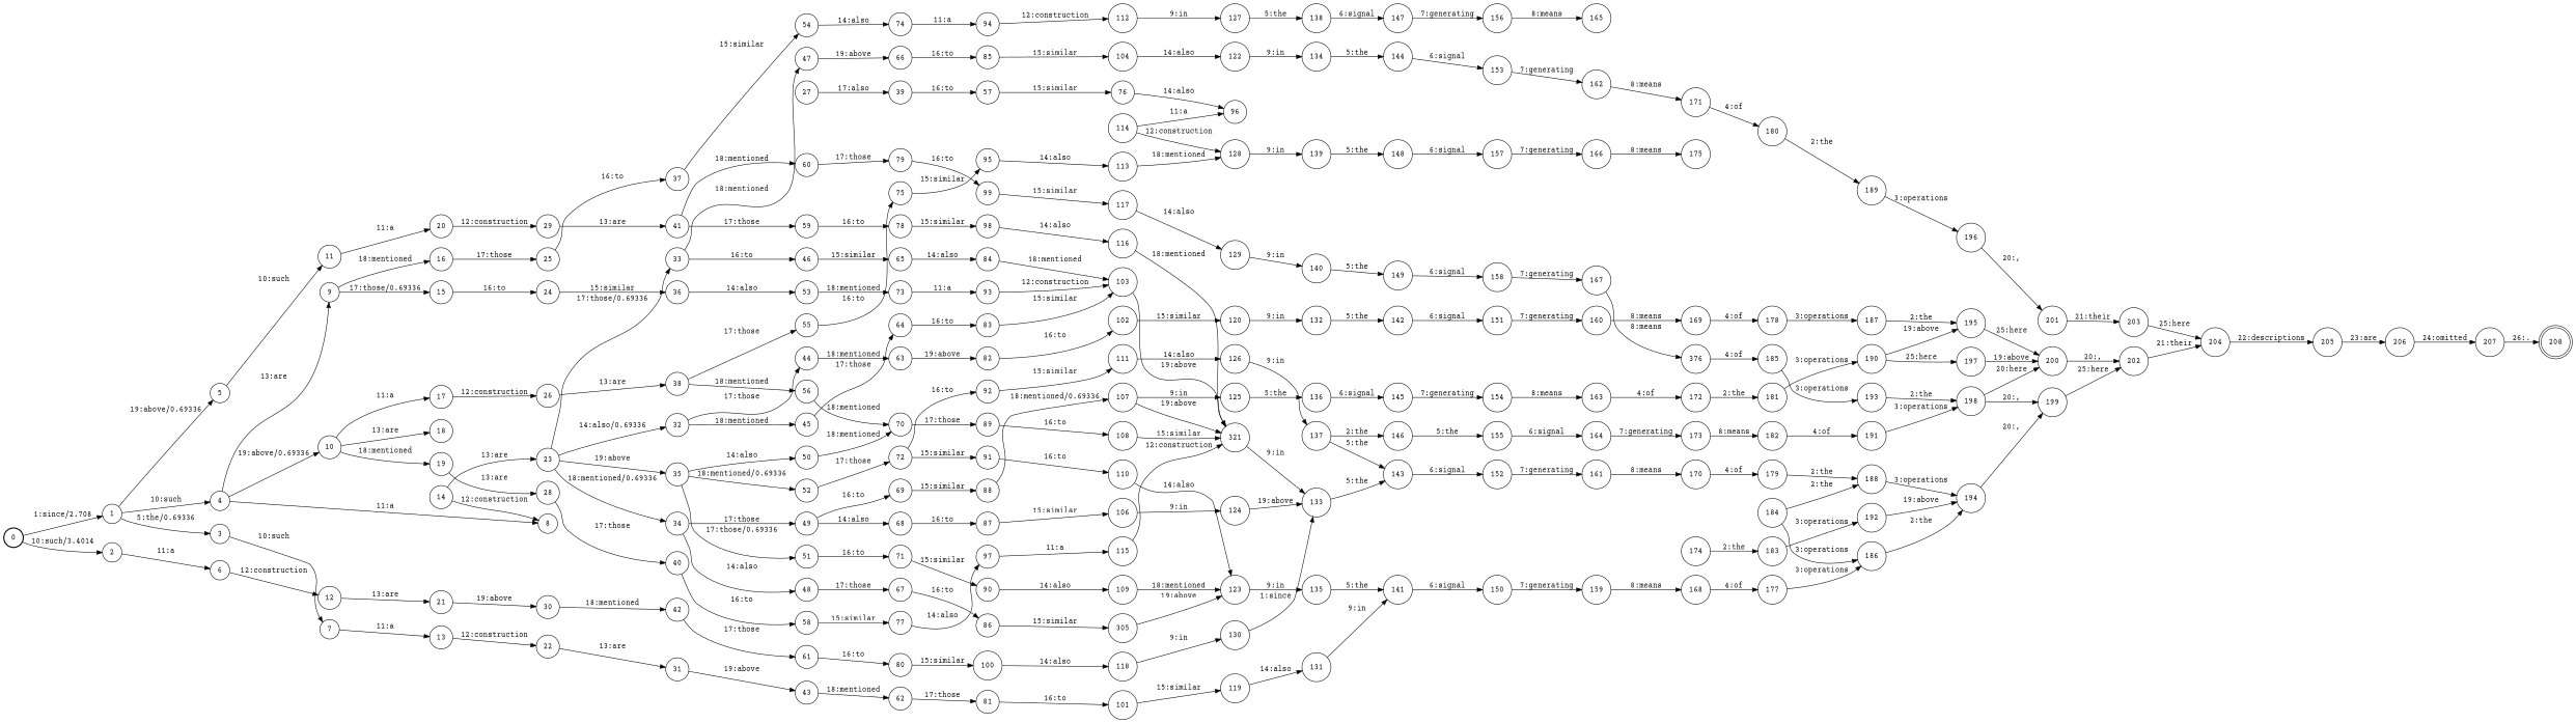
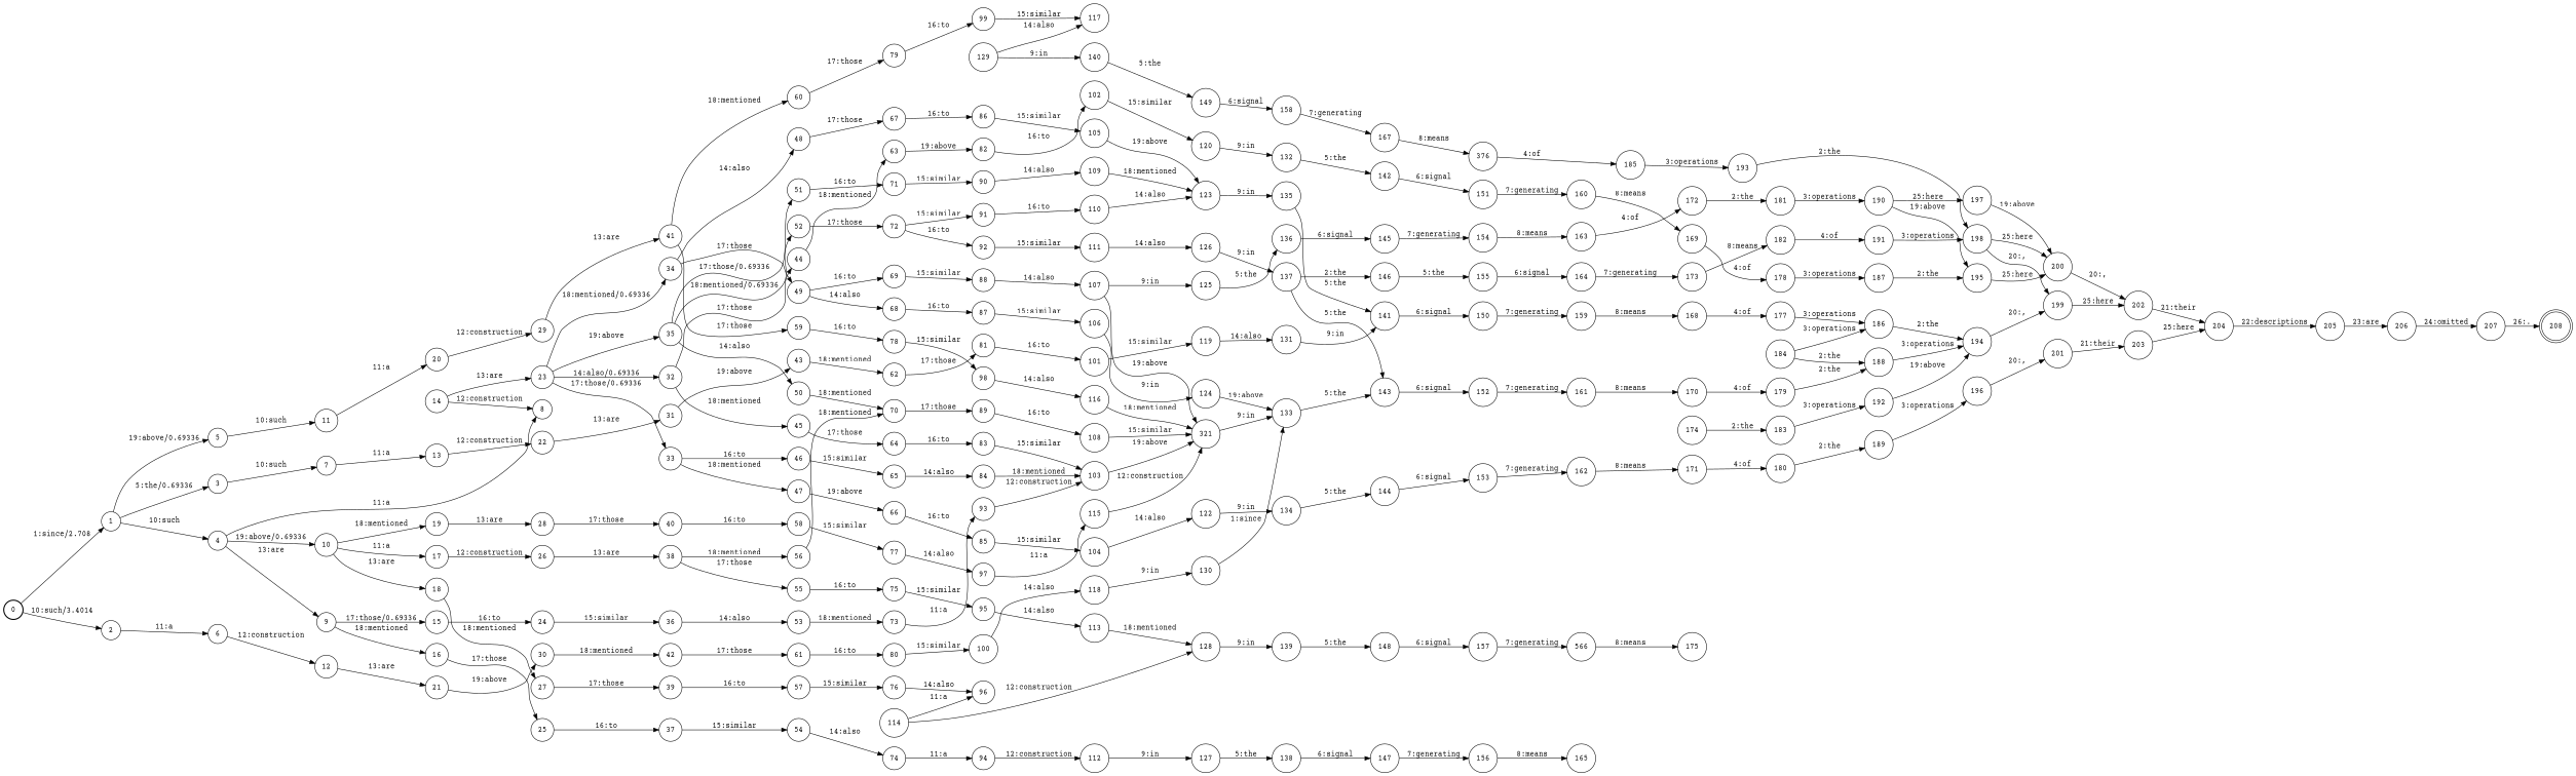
  digraph {
    fontname="Courier Prime"
    nodesep=0.25
    rankdir=LR
    ranksep=0.4
    node [fontname="Courier Prime" fontsize=14 shape=circle style=solid]
    edge [fontname="Courier Prime" fontsize=14]
    n1 [label=0 style=bold]
    n2 [label=1]
    n3 [label=2]
    n4 [label=3]
    n5 [label=4]
    n6 [label=5]
    n7 [label=6]
    n8 [label=7]
    n9 [label=8]
    n10 [label=9]
    n11 [label=10]
    n12 [label=11]
    n13 [label=12]
    n14 [label=13]
    n15 [label=15]
    n16 [label=16]
    n17 [label=17]
    n18 [label=18]
    n19 [label=19]
    n20 [label=20]
    n21 [label=21]
    n22 [label=22]
    n23 [label=14]
    n24 [label=23]
    n25 [label=24]
    n26 [label=25]
    n27 [label=26]
    n28 [label=27]
    n29 [label=28]
    n30 [label=29]
    n31 [label=30]
    n32 [label=31]
    n33 [label=32]
    n34 [label=33]
    n35 [label=34]
    n36 [label=35]
    n37 [label=36]
    n38 [label=37]
    n39 [label=38]
    n40 [label=39]
    n41 [label=40]
    n42 [label=41]
    n43 [label=42]
    n44 [label=43]
    n45 [label=44]
    n46 [label=45]
    n47 [label=46]
    n48 [label=47]
    n49 [label=48]
    n50 [label=49]
    n51 [label=50]
    n52 [label=51]
    n53 [label=52]
    n54 [label=53]
    n55 [label=54]
    n56 [label=55]
    n57 [label=56]
    n58 [label=57]
    n59 [label=58]
    n60 [label=59]
    n61 [label=60]
    n62 [label=61]
    n63 [label=62]
    n64 [label=63]
    n65 [label=64]
    n66 [label=65]
    n67 [label=66]
    n68 [label=67]
    n69 [label=68]
    n70 [label=69]
    n71 [label=70]
    n72 [label=71]
    n73 [label=72]
    n74 [label=73]
    n75 [label=74]
    n76 [label=75]
    n77 [label=76]
    n78 [label=77]
    n79 [label=78]
    n80 [label=79]
    n81 [label=80]
    n82 [label=81]
    n83 [label=82]
    n84 [label=83]
    n85 [label=84]
    n86 [label=85]
    n87 [label=86]
    n88 [label=87]
    n89 [label=88]
    n90 [label=89]
    n91 [label=90]
    n92 [label=91]
    n93 [label=92]
    n94 [label=93]
    n95 [label=94]
    n96 [label=95]
    n97 [label=96]
    n98 [label=97]
    n99 [label=98]
    n100 [label=99]
    n101 [label=100]
    n102 [label=101]
    n103 [label=102]
    n104 [label=103]
    n105 [label=104]
-   n106 [label=305]
+   n106 [label=105]
    n107 [label=106]
    n108 [label=107]
    n109 [label=108]
    n110 [label=109]
    n111 [label=110]
    n112 [label=111]
    n113 [label=112]
    n114 [label=113]
    n115 [label=115]
    n116 [label=116]
    n117 [label=117]
    n118 [label=118]
    n119 [label=119]
    n120 [label=120]
    n121 [label=321]
    n122 [label=122]
    n123 [label=123]
    n124 [label=124]
    n125 [label=125]
    n126 [label=126]
    n127 [label=127]
    n128 [label=128]
    n129 [label=114]
    n130 [label=129]
    n131 [label=130]
    n132 [label=131]
    n133 [label=132]
    n134 [label=133]
    n135 [label=134]
    n136 [label=135]
    n137 [label=136]
    n138 [label=137]
    n139 [label=138]
    n140 [label=139]
    n141 [label=140]
    n142 [label=141]
    n143 [label=142]
    n144 [label=143]
    n145 [label=144]
    n146 [label=145]
    n147 [label=146]
    n148 [label=147]
    n149 [label=148]
    n150 [label=149]
    n151 [label=150]
    n152 [label=151]
    n153 [label=152]
    n154 [label=153]
    n155 [label=154]
    n156 [label=155]
    n157 [label=156]
    n158 [label=157]
    n159 [label=158]
    n160 [label=159]
    n161 [label=160]
    n162 [label=161]
    n163 [label=162]
    n164 [label=163]
    n165 [label=164]
    n166 [label=165]
-   n167 [label=166]
+   n167 [label=566]
    n168 [label=167]
    n169 [label=168]
    n170 [label=169]
    n171 [label=170]
    n172 [label=171]
    n173 [label=172]
    n174 [label=173]
    n175 [label=175]
    n176 [label=376]
    n177 [label=177]
    n178 [label=178]
    n179 [label=179]
    n180 [label=180]
    n181 [label=181]
    n182 [label=182]
    n183 [label=174]
    n184 [label=183]
    n185 [label=185]
    n186 [label=186]
    n187 [label=187]
    n188 [label=188]
    n189 [label=189]
    n190 [label=190]
    n191 [label=191]
    n192 [label=192]
    n193 [label=184]
    n194 [label=193]
    n195 [label=194]
    n196 [label=195]
    n197 [label=196]
    n198 [label=197]
    n199 [label=198]
    n200 [label=199]
    n201 [label=200]
    n202 [label=201]
    n203 [label=202]
    n204 [label=203]
    n205 [label=204]
    n206 [label=205]
    n207 [label=206]
    n208 [label=207]
    n209 [label=208 shape=doublecircle]
    n1 -> n2 [label="1:since/2.708"]
    n1 -> n3 [label="10:such/3.4014"]
    n2 -> n4 [label="5:the/0.69336"]
    n2 -> n5 [label="10:such"]
    n2 -> n6 [label="19:above/0.69336"]
    n3 -> n7 [label="11:a"]
    n4 -> n8 [label="10:such"]
    n5 -> n9 [label="11:a"]
    n5 -> n10 [label="13:are"]
    n5 -> n11 [label="19:above/0.69336"]
    n6 -> n12 [label="10:such"]
    n7 -> n13 [label="12:construction"]
    n8 -> n14 [label="11:a"]
    n10 -> n15 [label="17:those/0.69336"]
    n10 -> n16 [label="18:mentioned"]
    n11 -> n17 [label="11:a"]
    n11 -> n18 [label="13:are"]
    n11 -> n19 [label="18:mentioned"]
    n12 -> n20 [label="11:a"]
    n13 -> n21 [label="13:are"]
    n14 -> n22 [label="12:construction"]
    n15 -> n25 [label="16:to"]
    n16 -> n26 [label="17:those"]
    n17 -> n27 [label="12:construction"]
+   n18 -> n28 [label="18:mentioned"]
    n19 -> n29 [label="13:are"]
    n20 -> n30 [label="12:construction"]
    n21 -> n31 [label="19:above"]
    n22 -> n32 [label="13:are"]
    n23 -> n9 [label="12:construction"]
    n23 -> n24 [label="13:are"]
    n24 -> n33 [label="14:also/0.69336"]
    n24 -> n34 [label="17:those/0.69336"]
    n24 -> n35 [label="18:mentioned/0.69336"]
    n24 -> n36 [label="19:above"]
    n25 -> n37 [label="15:similar"]
    n26 -> n38 [label="16:to"]
    n27 -> n39 [label="13:are"]
-   n28 -> n40 [label="17:also"]
+   n28 -> n40 [label="17:those"]
    n29 -> n41 [label="17:those"]
    n30 -> n42 [label="13:are"]
    n31 -> n43 [label="18:mentioned"]
    n32 -> n44 [label="19:above"]
    n33 -> n45 [label="17:those"]
    n33 -> n46 [label="18:mentioned"]
    n34 -> n47 [label="16:to"]
    n34 -> n48 [label="18:mentioned"]
    n35 -> n49 [label="14:also"]
    n35 -> n50 [label="17:those"]
    n36 -> n51 [label="14:also"]
    n36 -> n52 [label="17:those/0.69336"]
    n36 -> n53 [label="18:mentioned/0.69336"]
    n37 -> n54 [label="14:also"]
    n38 -> n55 [label="15:similar"]
    n39 -> n56 [label="17:those"]
    n39 -> n57 [label="18:mentioned"]
    n40 -> n58 [label="16:to"]
    n41 -> n59 [label="16:to"]
    n42 -> n60 [label="17:those"]
    n42 -> n61 [label="18:mentioned"]
    n43 -> n62 [label="17:those"]
    n44 -> n63 [label="18:mentioned"]
    n45 -> n64 [label="18:mentioned"]
    n46 -> n65 [label="17:those"]
    n47 -> n66 [label="15:similar"]
    n48 -> n67 [label="19:above"]
    n49 -> n68 [label="17:those"]
    n50 -> n69 [label="14:also"]
    n50 -> n70 [label="16:to"]
    n51 -> n71 [label="18:mentioned"]
    n52 -> n72 [label="16:to"]
    n53 -> n73 [label="17:those"]
    n54 -> n74 [label="18:mentioned"]
    n55 -> n75 [label="14:also"]
    n56 -> n76 [label="16:to"]
    n57 -> n71 [label="18:mentioned"]
    n58 -> n77 [label="15:similar"]
    n59 -> n78 [label="15:similar"]
    n60 -> n79 [label="16:to"]
    n61 -> n80 [label="17:those"]
    n62 -> n81 [label="16:to"]
    n63 -> n82 [label="17:those"]
    n64 -> n83 [label="19:above"]
    n65 -> n84 [label="16:to"]
    n66 -> n85 [label="14:also"]
    n67 -> n86 [label="16:to"]
    n68 -> n87 [label="16:to"]
    n69 -> n88 [label="16:to"]
    n70 -> n89 [label="15:similar"]
    n71 -> n90 [label="17:those"]
    n72 -> n91 [label="15:similar"]
    n73 -> n92 [label="15:similar"]
    n73 -> n93 [label="16:to"]
    n74 -> n94 [label="11:a"]
    n75 -> n95 [label="11:a"]
    n76 -> n96 [label="15:similar"]
    n77 -> n97 [label="14:also"]
    n78 -> n98 [label="14:also"]
    n79 -> n99 [label="15:similar"]
    n80 -> n100 [label="16:to"]
    n81 -> n101 [label="15:similar"]
    n82 -> n102 [label="16:to"]
    n83 -> n103 [label="16:to"]
    n84 -> n104 [label="15:similar"]
    n85 -> n104 [label="18:mentioned"]
    n86 -> n105 [label="15:similar"]
    n87 -> n106 [label="15:similar"]
    n88 -> n107 [label="15:similar"]
-   n89 -> n108 [label="18:mentioned/0.69336"]
+   n89 -> n108 [label="14:also"]
    n90 -> n109 [label="16:to"]
    n91 -> n110 [label="14:also"]
    n92 -> n111 [label="16:to"]
    n93 -> n112 [label="15:similar"]
    n94 -> n104 [label="12:construction"]
    n95 -> n113 [label="12:construction"]
    n96 -> n114 [label="14:also"]
    n98 -> n115 [label="11:a"]
    n99 -> n116 [label="14:also"]
    n100 -> n117 [label="15:similar"]
    n101 -> n118 [label="14:also"]
    n102 -> n119 [label="15:similar"]
    n103 -> n120 [label="15:similar"]
    n104 -> n121 [label="19:above"]
    n105 -> n122 [label="14:also"]
    n106 -> n123 [label="19:above"]
    n107 -> n124 [label="9:in"]
    n108 -> n121 [label="19:above"]
    n108 -> n125 [label="9:in"]
    n109 -> n121 [label="15:similar"]
    n110 -> n123 [label="18:mentioned"]
    n111 -> n123 [label="14:also"]
    n112 -> n126 [label="14:also"]
    n113 -> n127 [label="9:in"]
    n114 -> n128 [label="18:mentioned"]
    n115 -> n121 [label="12:construction"]
    n116 -> n121 [label="18:mentioned"]
-   n117 -> n130 [label="14:also"]
+   n130 -> n117 [label="14:also"]
    n118 -> n131 [label="9:in"]
    n119 -> n132 [label="14:also"]
    n120 -> n133 [label="9:in"]
    n121 -> n134 [label="9:in"]
    n122 -> n135 [label="9:in"]
    n123 -> n136 [label="9:in"]
    n124 -> n134 [label="19:above"]
    n125 -> n137 [label="5:the"]
    n126 -> n138 [label="9:in"]
    n127 -> n139 [label="5:the"]
    n128 -> n140 [label="9:in"]
    n129 -> n97 [label="11:a"]
    n129 -> n128 [label="12:construction"]
    n130 -> n141 [label="9:in"]
    n131 -> n134 [label="1:since"]
    n132 -> n142 [label="9:in"]
    n133 -> n143 [label="5:the"]
    n134 -> n144 [label="5:the"]
    n135 -> n145 [label="5:the"]
    n136 -> n142 [label="5:the"]
    n137 -> n146 [label="6:signal"]
    n138 -> n144 [label="5:the"]
    n138 -> n147 [label="2:the"]
    n139 -> n148 [label="6:signal"]
    n140 -> n149 [label="5:the"]
    n141 -> n150 [label="5:the"]
    n142 -> n151 [label="6:signal"]
    n143 -> n152 [label="6:signal"]
    n144 -> n153 [label="6:signal"]
    n145 -> n154 [label="6:signal"]
    n146 -> n155 [label="7:generating"]
    n147 -> n156 [label="5:the"]
    n148 -> n157 [label="7:generating"]
    n149 -> n158 [label="6:signal"]
    n150 -> n159 [label="6:signal"]
    n151 -> n160 [label="7:generating"]
    n152 -> n161 [label="7:generating"]
    n153 -> n162 [label="7:generating"]
    n154 -> n163 [label="7:generating"]
    n155 -> n164 [label="8:means"]
    n156 -> n165 [label="6:signal"]
    n157 -> n166 [label="8:means"]
    n158 -> n167 [label="7:generating"]
    n159 -> n168 [label="7:generating"]
    n160 -> n169 [label="8:means"]
    n161 -> n170 [label="8:means"]
    n162 -> n171 [label="8:means"]
    n163 -> n172 [label="8:means"]
    n164 -> n173 [label="4:of"]
    n165 -> n174 [label="7:generating"]
    n167 -> n175 [label="8:means"]
    n168 -> n176 [label="8:means"]
    n169 -> n177 [label="4:of"]
    n170 -> n178 [label="4:of"]
    n171 -> n179 [label="4:of"]
    n172 -> n180 [label="4:of"]
    n173 -> n181 [label="2:the"]
    n174 -> n182 [label="8:means"]
    n176 -> n185 [label="4:of"]
    n177 -> n186 [label="3:operations"]
    n178 -> n187 [label="3:operations"]
    n179 -> n188 [label="2:the"]
    n180 -> n189 [label="2:the"]
    n181 -> n190 [label="3:operations"]
    n182 -> n191 [label="4:of"]
    n183 -> n184 [label="2:the"]
    n184 -> n192 [label="3:operations"]
    n185 -> n194 [label="3:operations"]
    n186 -> n195 [label="2:the"]
    n187 -> n196 [label="2:the"]
    n188 -> n195 [label="3:operations"]
    n189 -> n197 [label="3:operations"]
    n190 -> n196 [label="19:above"]
    n190 -> n198 [label="25:here"]
    n191 -> n199 [label="3:operations"]
    n192 -> n195 [label="19:above"]
    n193 -> n186 [label="3:operations"]
    n193 -> n188 [label="2:the"]
    n194 -> n199 [label="2:the"]
    n195 -> n200 [label="20:,"]
    n196 -> n201 [label="25:here"]
    n197 -> n202 [label="20:,"]
    n198 -> n201 [label="19:above"]
    n199 -> n200 [label="20:,"]
-   n199 -> n201 [label="20:here"]
+   n199 -> n201 [label="25:here"]
    n200 -> n203 [label="25:here"]
    n201 -> n203 [label="20:,"]
    n202 -> n204 [label="21:their"]
    n203 -> n205 [label="21:their"]
    n204 -> n205 [label="25:here"]
    n205 -> n206 [label="22:descriptions"]
    n206 -> n207 [label="23:are"]
    n207 -> n208 [label="24:omitted"]
    n208 -> n209 [label="26:."]
  }
